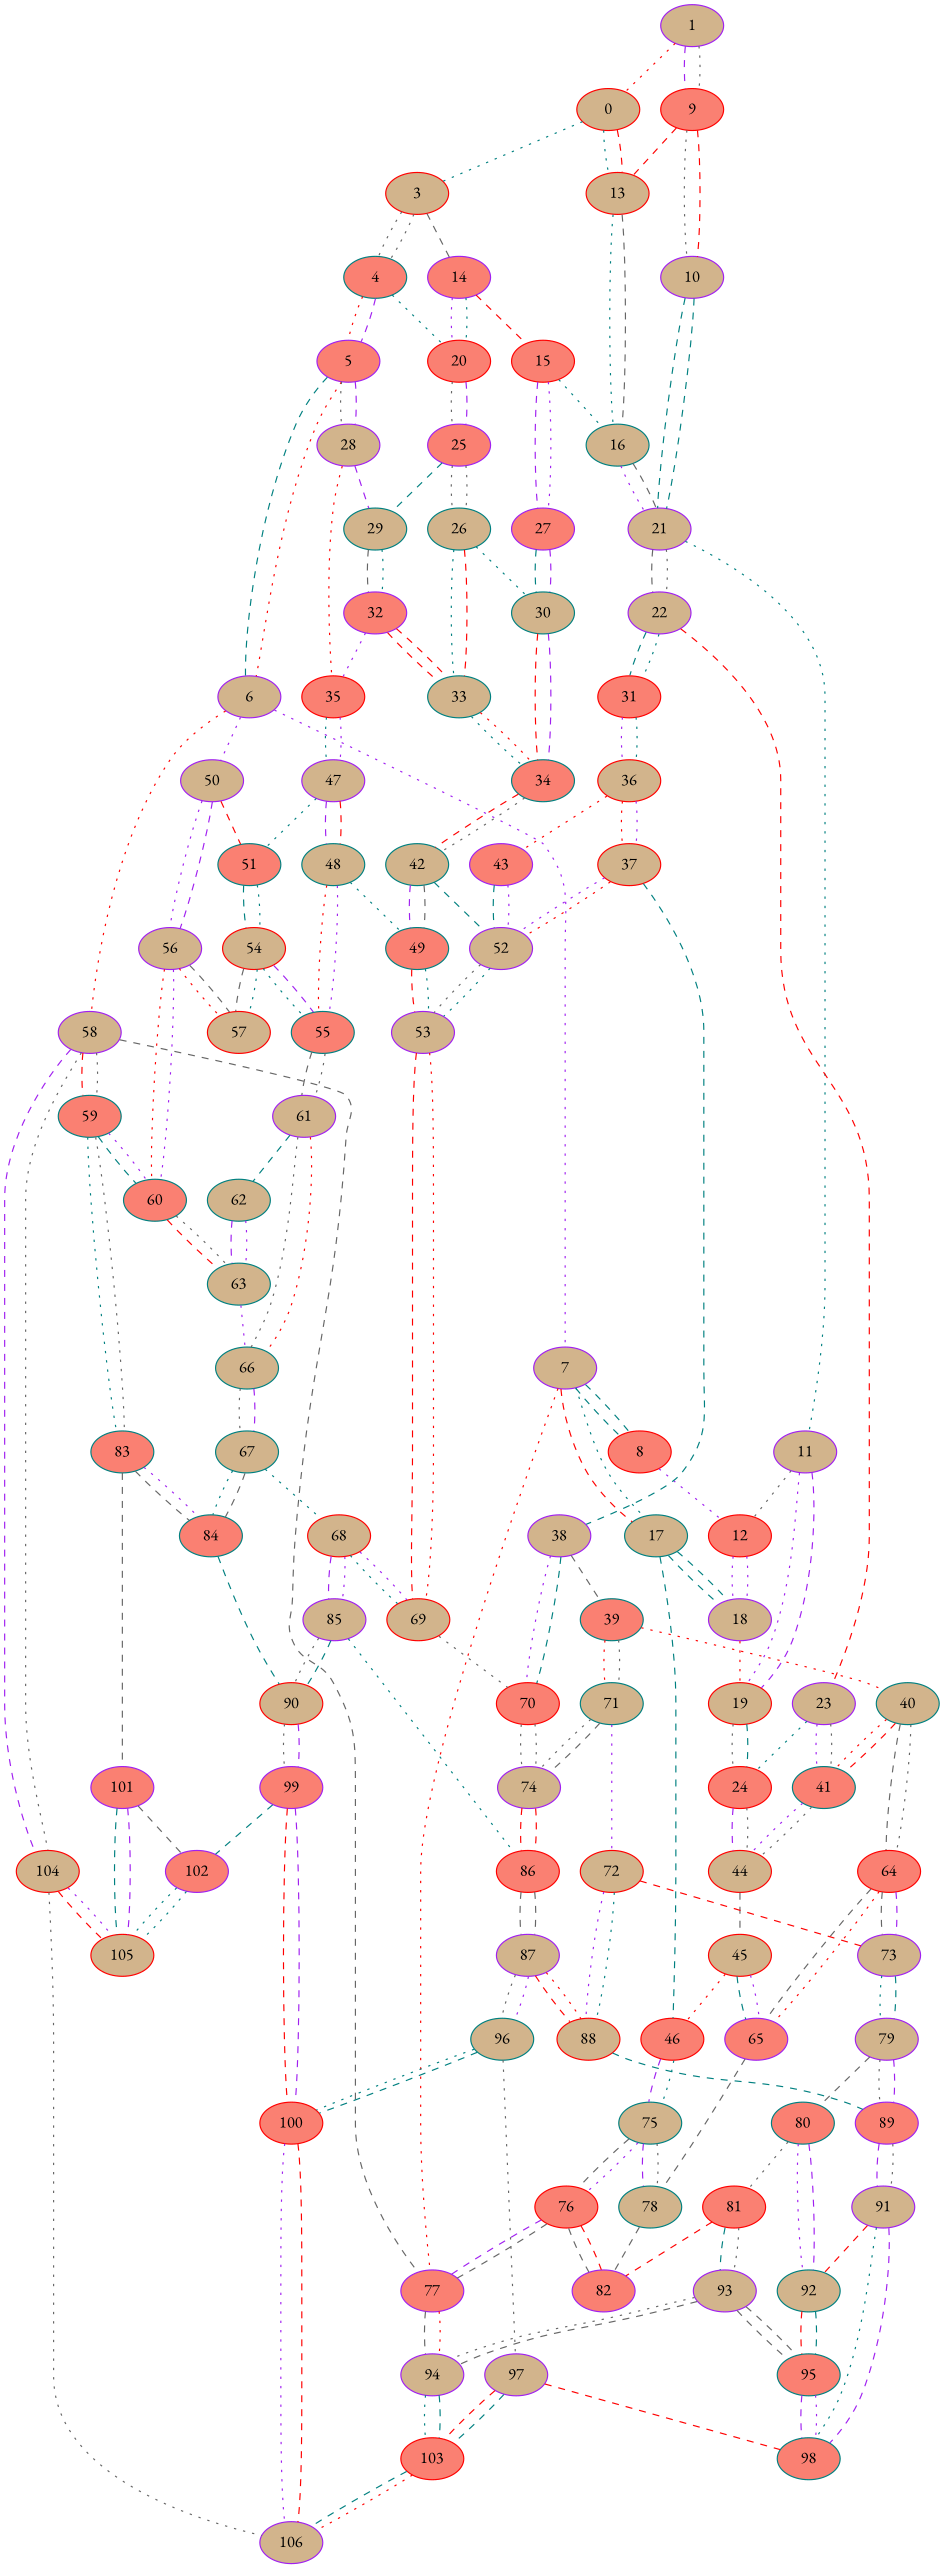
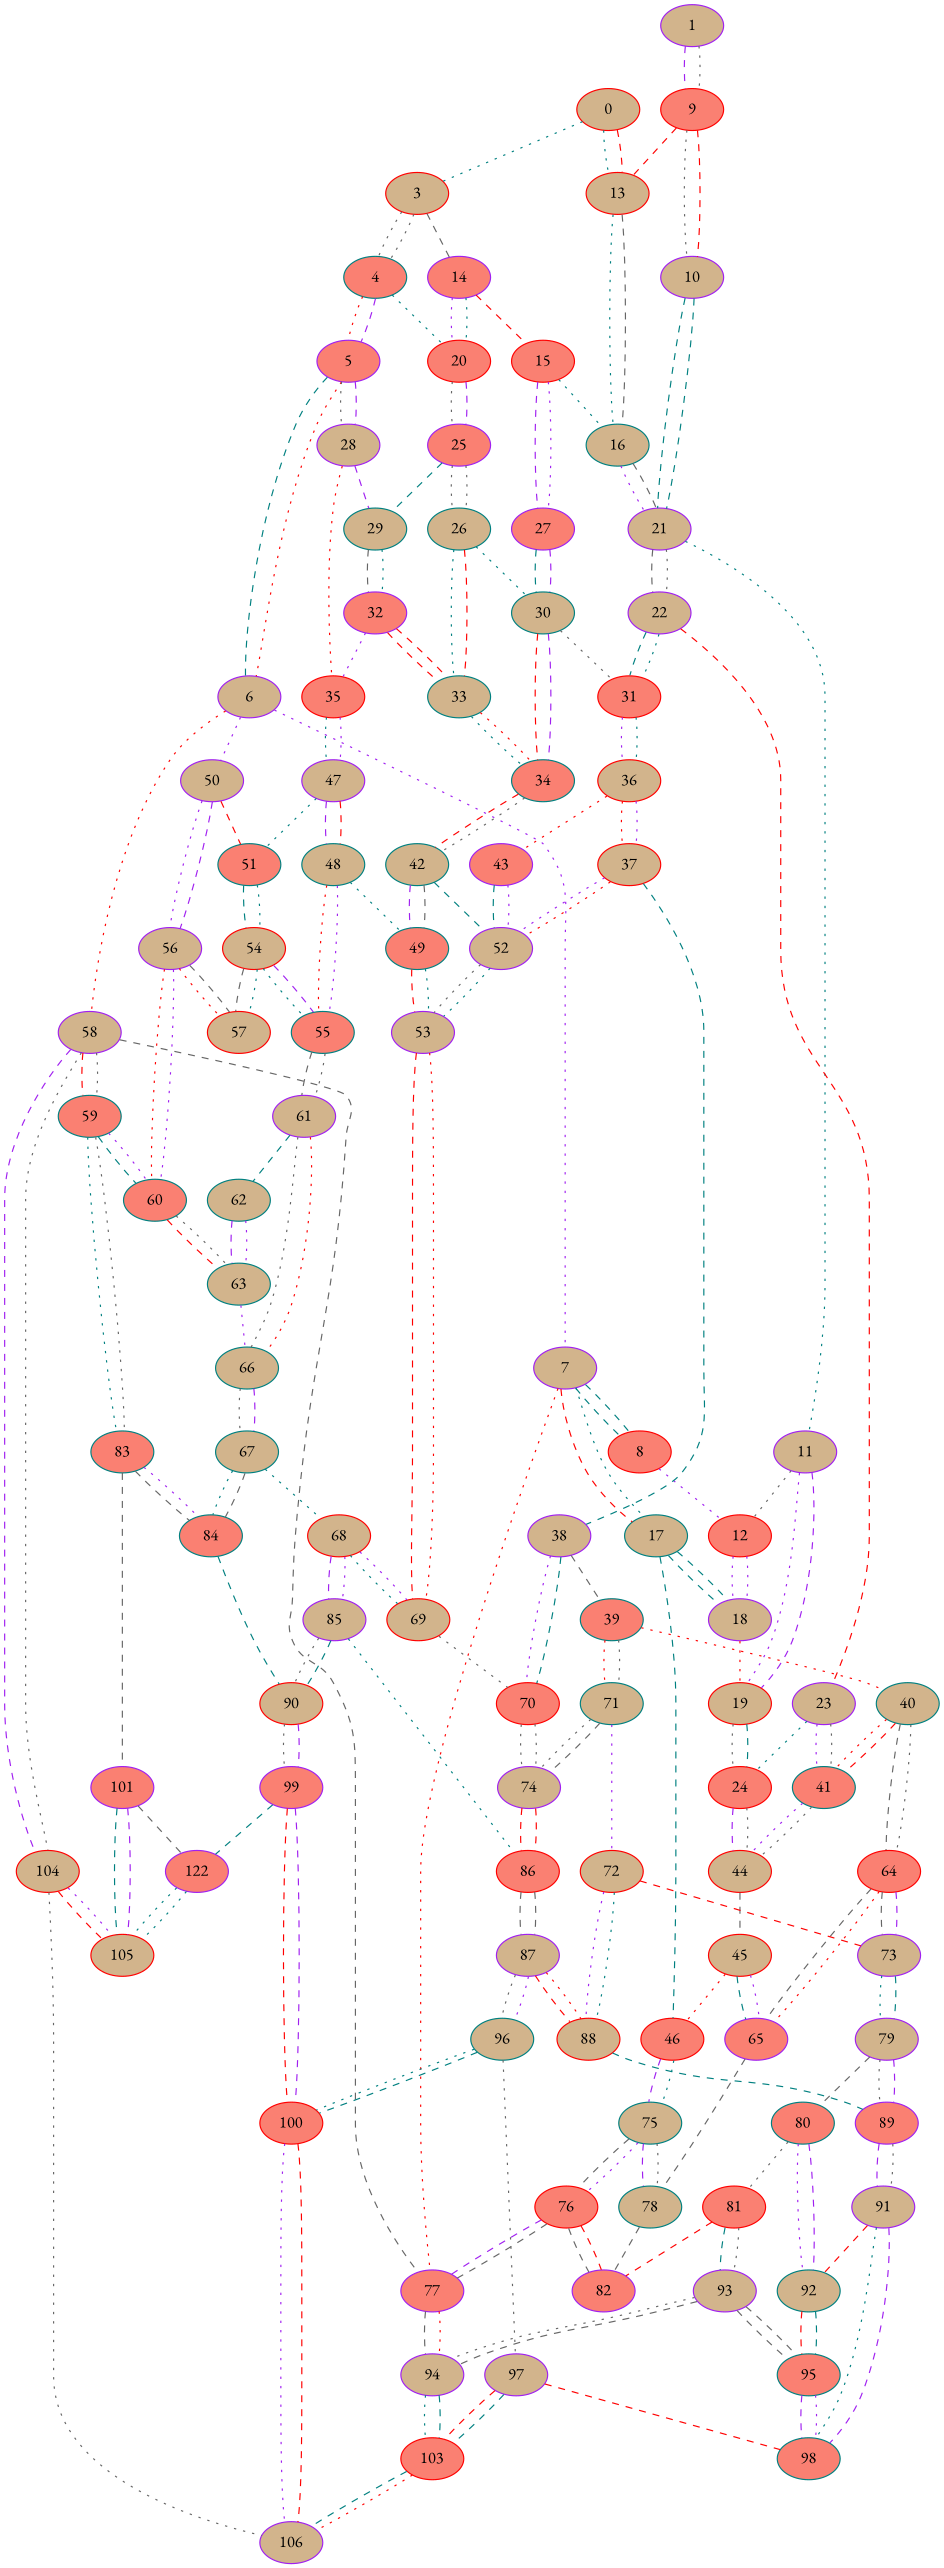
  graph {
    fontname="EB Garamond"
    node [color=purple fillcolor=tan fontname="EB Garamond" style=filled]
    edge [color=gray40 fontname="EB Garamond" style=dotted]
    n1 [color=red label=0]
    1
    9 [color=red fillcolor=salmon]
    3 [color=red]
    13 [color=red]
    10
    4 [color=teal fillcolor=salmon]
    14 [fillcolor=salmon]
    16 [color=teal]
    5 [fillcolor=salmon]
    20 [color=red fillcolor=salmon]
    15 [color=red fillcolor=salmon]
    6
    28
    25 [fillcolor=salmon]
    7
    50
    58
    29 [color=teal]
    35 [color=red fillcolor=salmon]
    8 [color=red fillcolor=salmon]
    17 [color=teal]
    77 [fillcolor=salmon]
    51 [color=teal fillcolor=salmon]
    56
    59 [color=teal fillcolor=salmon]
    104 [color=red]
    12 [color=red fillcolor=salmon]
    18
    46 [color=red fillcolor=salmon]
    94
    21
    11
    19 [color=red]
    22
    24 [color=red fillcolor=salmon]
    27 [fillcolor=salmon]
    30 [color=teal]
    75 [color=teal]
    44 [color=red]
    26 [color=teal]
    23
    31 [color=red fillcolor=salmon]
    41 [color=teal fillcolor=salmon]
    36 [color=red]
    45 [color=red]
    33 [color=teal]
    32 [fillcolor=salmon]
    34 [color=teal fillcolor=salmon]
    47
    42 [color=teal]
    37 [color=red]
    43 [fillcolor=salmon]
    52
    49 [color=teal fillcolor=salmon]
    48 [color=teal]
    38
    39 [color=teal fillcolor=salmon]
    70 [color=red fillcolor=salmon]
    53
    40 [color=teal]
    71 [color=teal]
    74
    64 [color=red fillcolor=salmon]
    72 [color=red]
    65 [fillcolor=salmon]
    73
    78 [color=teal]
    76 [color=red fillcolor=salmon]
    55 [color=teal fillcolor=salmon]
    54 [color=red]
    61
    69 [color=red]
    57 [color=red]
    60 [color=teal fillcolor=salmon]
    62 [color=teal]
    66 [color=teal]
    63 [color=teal]
    83 [color=teal fillcolor=salmon]
    106
    105 [color=red]
    84 [color=teal fillcolor=salmon]
    101 [fillcolor=salmon]
    67 [color=teal]
    79
    82 [fillcolor=salmon]
    68 [color=red]
    85
    90 [color=red]
    86 [color=red fillcolor=salmon]
    88 [color=red]
    89 [fillcolor=salmon]
    80 [color=teal fillcolor=salmon]
    87
    103 [color=red fillcolor=salmon]
    81 [color=red fillcolor=salmon]
    92 [color=teal]
    91
    93
    95 [color=teal fillcolor=salmon]
-   102 [fillcolor=salmon]
+   102 [fillcolor=salmon label=122]
    99 [fillcolor=salmon]
    96 [color=teal]
    97
    100 [color=red fillcolor=salmon]
    98 [color=teal fillcolor=salmon]
    n1 -- 3 [color=teal]
    n1 -- 13 [color=teal]
    n1 -- 13 [color=red style=dashed]
-   1 -- n1 [color=red]
    1 -- 9 [color=purple style=dashed]
    1 -- 9
    9 -- 13 [color=red style=dashed]
    9 -- 10
    9 -- 10 [color=red style=dashed]
    3 -- 4
    3 -- 4
    3 -- 14 [style=dashed]
    13 -- 16 [color=teal]
    13 -- 16 [style=dashed]
    10 -- 21 [color=teal style=dashed]
    10 -- 21 [color=teal style=dashed]
    4 -- 5 [color=red]
    4 -- 5 [color=purple style=dashed]
    4 -- 20 [color=teal]
    14 -- 20 [color=purple]
    14 -- 20 [color=teal]
    14 -- 15 [color=red style=dashed]
    16 -- 21 [color=purple]
    16 -- 21 [style=dashed]
    5 -- 6 [color=teal style=dashed]
    5 -- 6 [color=red]
    5 -- 28
    5 -- 28 [color=purple style=dashed]
    20 -- 25
    20 -- 25 [color=purple style=dashed]
    15 -- 16 [color=teal]
    15 -- 27 [color=purple style=dashed]
    15 -- 27 [color=purple]
    6 -- 7 [color=purple]
    6 -- 50 [color=purple]
    6 -- 58 [color=red]
    28 -- 29 [color=purple style=dashed]
    28 -- 35 [color=red]
    25 -- 29 [color=teal style=dashed]
    25 -- 26
    25 -- 26
    7 -- 8 [color=teal style=dashed]
    7 -- 8 [color=teal style=dashed]
    7 -- 17 [color=red style=dashed]
    7 -- 17 [color=teal]
    7 -- 77 [color=red]
    50 -- 51 [color=red style=dashed]
    50 -- 56 [color=purple]
    50 -- 56 [color=purple style=dashed]
    58 -- 77 [style=dashed]
    58 -- 59 [color=red style=dashed]
    58 -- 59
    58 -- 104 [color=purple style=dashed]
    58 -- 104
    29 -- 32 [style=dashed]
    29 -- 32 [color=teal]
    35 -- 47 [color=teal]
    35 -- 47 [color=purple]
    8 -- 12 [color=purple]
    17 -- 18 [color=teal style=dashed]
    17 -- 18 [color=teal style=dashed]
    17 -- 46 [color=teal style=dashed]
    77 -- 94 [style=dashed]
    77 -- 94 [color=red]
    51 -- 54 [color=teal style=dashed]
    51 -- 54 [color=teal]
    56 -- 57 [color=red]
    56 -- 57 [style=dashed]
    56 -- 60 [color=red]
    56 -- 60 [color=purple]
    59 -- 60 [color=teal style=dashed]
    59 -- 60 [color=purple]
    59 -- 83 [color=teal]
    59 -- 83
    104 -- 106
    104 -- 105 [color=red style=dashed]
    104 -- 105 [color=purple]
    12 -- 18 [color=purple]
    12 -- 18 [color=purple]
    18 -- 19 [color=red]
    46 -- 75 [color=purple style=dashed]
    46 -- 75 [color=teal]
    94 -- 103 [color=teal]
    94 -- 103 [color=teal style=dashed]
    21 -- 11 [color=teal]
    21 -- 22 [style=dashed]
    21 -- 22
    11 -- 12
    11 -- 19 [color=purple]
    11 -- 19 [color=purple style=dashed]
    19 -- 24
    19 -- 24 [color=teal style=dashed]
    22 -- 23 [color=red style=dashed]
    22 -- 31 [color=teal style=dashed]
    22 -- 31 [color=teal]
    24 -- 44 [color=purple style=dashed]
    24 -- 44
    27 -- 30 [color=teal style=dashed]
    27 -- 30 [color=purple style=dashed]
+   30 -- 31
    30 -- 34 [color=red style=dashed]
    30 -- 34 [color=purple style=dashed]
    75 -- 78 [color=purple style=dashed]
    75 -- 78
    75 -- 76 [style=dashed]
    75 -- 76 [color=purple]
    44 -- 45 [style=dashed]
    26 -- 30 [color=teal]
    26 -- 33 [color=teal]
    26 -- 33 [color=red style=dashed]
    23 -- 24 [color=teal]
    23 -- 41 [color=purple]
    23 -- 41
    31 -- 36 [color=purple]
    31 -- 36 [color=teal]
    41 -- 44 [color=purple]
    41 -- 44
    36 -- 37 [color=red]
    36 -- 37 [color=purple]
    36 -- 43 [color=red]
    45 -- 46 [color=red]
    45 -- 65 [color=teal style=dashed]
    45 -- 65 [color=purple]
    33 -- 34 [color=teal]
    33 -- 34 [color=red]
    32 -- 35 [color=purple]
    32 -- 33 [color=red style=dashed]
    32 -- 33 [color=red style=dashed]
    34 -- 42 [color=red style=dashed]
    34 -- 42
    47 -- 51 [color=teal]
    47 -- 48 [color=purple style=dashed]
    47 -- 48 [color=red style=dashed]
    42 -- 52 [color=teal style=dashed]
    42 -- 49 [color=purple style=dashed]
    42 -- 49 [style=dashed]
    37 -- 52 [color=purple]
    37 -- 52 [color=red]
    37 -- 38 [color=teal style=dashed]
    43 -- 52 [color=teal style=dashed]
    43 -- 52 [color=purple]
    52 -- 53
    52 -- 53 [color=teal]
    49 -- 53 [color=red style=dashed]
    49 -- 53 [color=teal]
    48 -- 49 [color=teal]
    48 -- 55 [color=red]
    48 -- 55 [color=purple]
    38 -- 39 [style=dashed]
    38 -- 70 [color=purple]
    38 -- 70 [color=teal style=dashed]
    39 -- 40 [color=red]
    39 -- 71 [color=red]
    39 -- 71
    70 -- 74
    70 -- 74
    53 -- 69 [color=red style=dashed]
    53 -- 69 [color=red]
    40 -- 41 [color=red]
    40 -- 41 [color=red style=dashed]
    40 -- 64 [style=dashed]
    40 -- 64
    71 -- 74
    71 -- 74 [style=dashed]
    71 -- 72 [color=purple]
    74 -- 86 [color=red style=dashed]
    74 -- 86 [color=red style=dashed]
    64 -- 65 [style=dashed]
    64 -- 65 [color=red]
    64 -- 73 [style=dashed]
    64 -- 73 [color=purple style=dashed]
    72 -- 73 [color=red style=dashed]
    72 -- 88 [color=purple]
    72 -- 88 [color=teal]
    65 -- 78 [style=dashed]
    73 -- 79 [color=teal]
    73 -- 79 [color=teal style=dashed]
    78 -- 82 [style=dashed]
    76 -- 77 [color=purple style=dashed]
    76 -- 77 [style=dashed]
    76 -- 82 [style=dashed]
    76 -- 82 [color=red style=dashed]
    55 -- 61 [style=dashed]
    55 -- 61
    54 -- 55 [color=teal]
    54 -- 55 [color=purple style=dashed]
    54 -- 57 [style=dashed]
    54 -- 57 [color=teal]
    61 -- 62 [color=teal style=dashed]
    61 -- 66
    61 -- 66 [color=red]
    69 -- 70
    60 -- 63 [color=red style=dashed]
    60 -- 63
    62 -- 63 [color=purple style=dashed]
    62 -- 63 [color=purple]
    66 -- 67
    66 -- 67 [color=purple style=dashed]
    63 -- 66 [color=purple]
    83 -- 84 [style=dashed]
    83 -- 84 [color=purple]
    83 -- 101 [style=dashed]
    84 -- 90 [color=teal style=dashed]
    101 -- 105 [color=teal style=dashed]
    101 -- 105 [color=purple style=dashed]
    101 -- 102 [style=dashed]
    67 -- 84 [color=teal]
    67 -- 84 [style=dashed]
    67 -- 68 [color=teal]
    79 -- 89
    79 -- 89 [color=purple style=dashed]
    79 -- 80 [style=dashed]
    68 -- 69 [color=teal]
    68 -- 69 [color=purple]
    68 -- 85 [color=purple style=dashed]
    68 -- 85 [color=purple]
    85 -- 90
    85 -- 90 [color=teal style=dashed]
    85 -- 86 [color=teal]
    90 -- 99
    90 -- 99 [color=purple style=dashed]
    86 -- 87 [style=dashed]
    86 -- 87 [style=dashed]
    88 -- 89 [color=teal style=dashed]
    89 -- 91 [color=purple style=dashed]
    89 -- 91
    80 -- 81
    80 -- 92 [color=purple]
    80 -- 92 [color=purple style=dashed]
    87 -- 88 [color=red style=dashed]
    87 -- 88 [color=red]
    87 -- 96
    87 -- 96 [color=purple]
    103 -- 106 [color=teal style=dashed]
    103 -- 106 [color=red]
    81 -- 82 [color=red style=dashed]
    81 -- 93 [color=teal style=dashed]
    81 -- 93
    92 -- 95 [color=red style=dashed]
    92 -- 95 [color=teal style=dashed]
    91 -- 92 [color=red style=dashed]
    91 -- 98 [color=teal]
    91 -- 98 [color=purple style=dashed]
    93 -- 94
    93 -- 94 [style=dashed]
    93 -- 95 [style=dashed]
    93 -- 95 [style=dashed]
    95 -- 98 [color=purple style=dashed]
    95 -- 98 [color=purple]
    102 -- 105 [color=teal]
    102 -- 105 [color=teal]
    99 -- 102 [color=teal style=dashed]
    99 -- 100 [color=red style=dashed]
    99 -- 100 [color=purple style=dashed]
    96 -- 97
    96 -- 100 [color=teal]
    96 -- 100 [color=teal style=dashed]
    97 -- 103 [color=red style=dashed]
    97 -- 103 [color=teal style=dashed]
    97 -- 98 [color=red style=dashed]
    100 -- 106 [color=purple]
    100 -- 106 [color=red style=dashed]
  }
